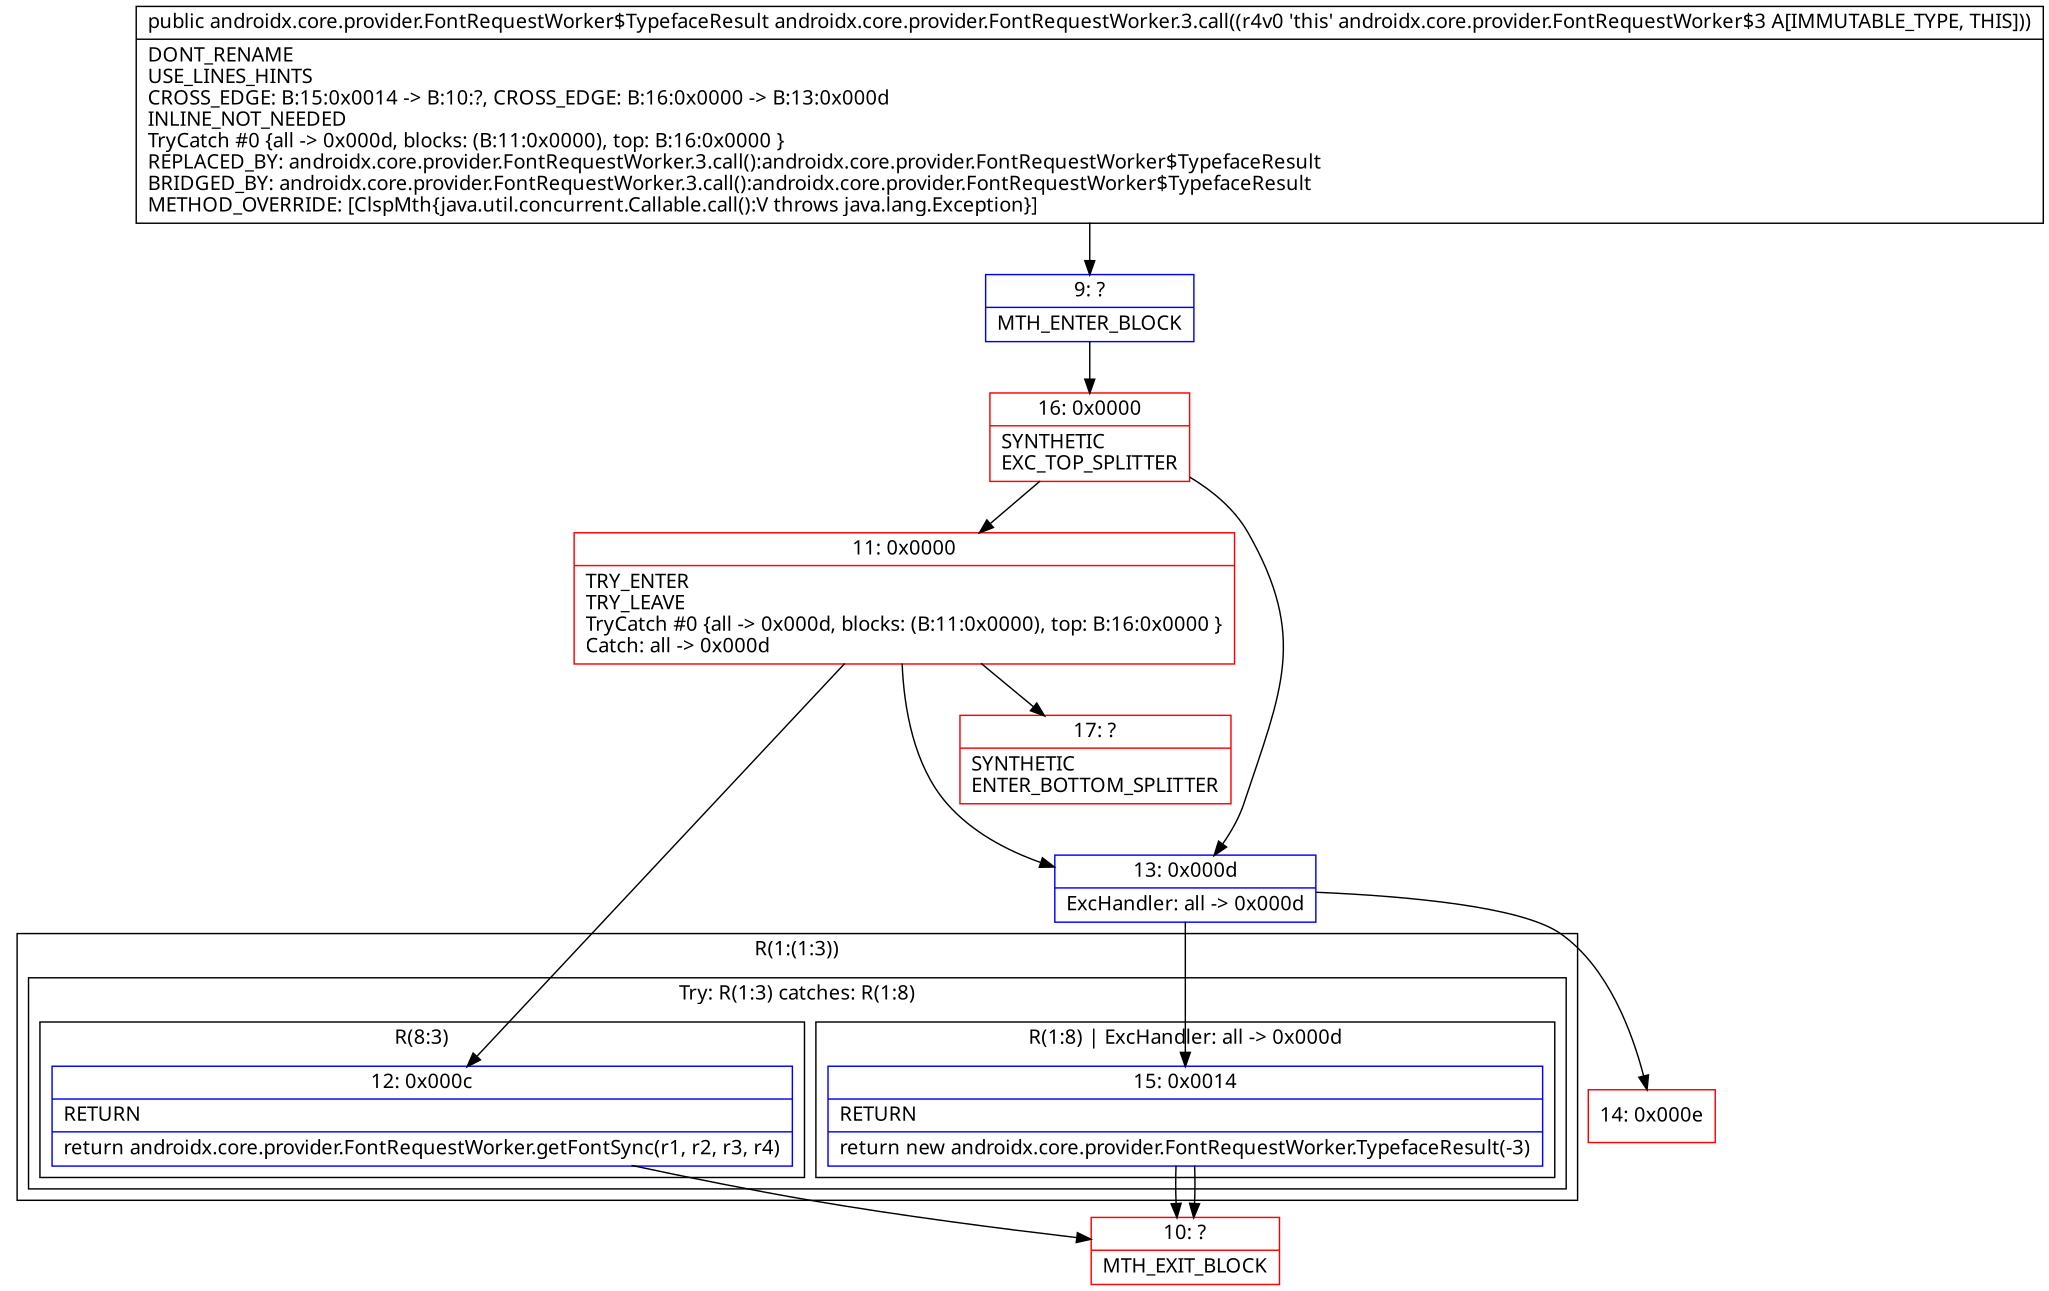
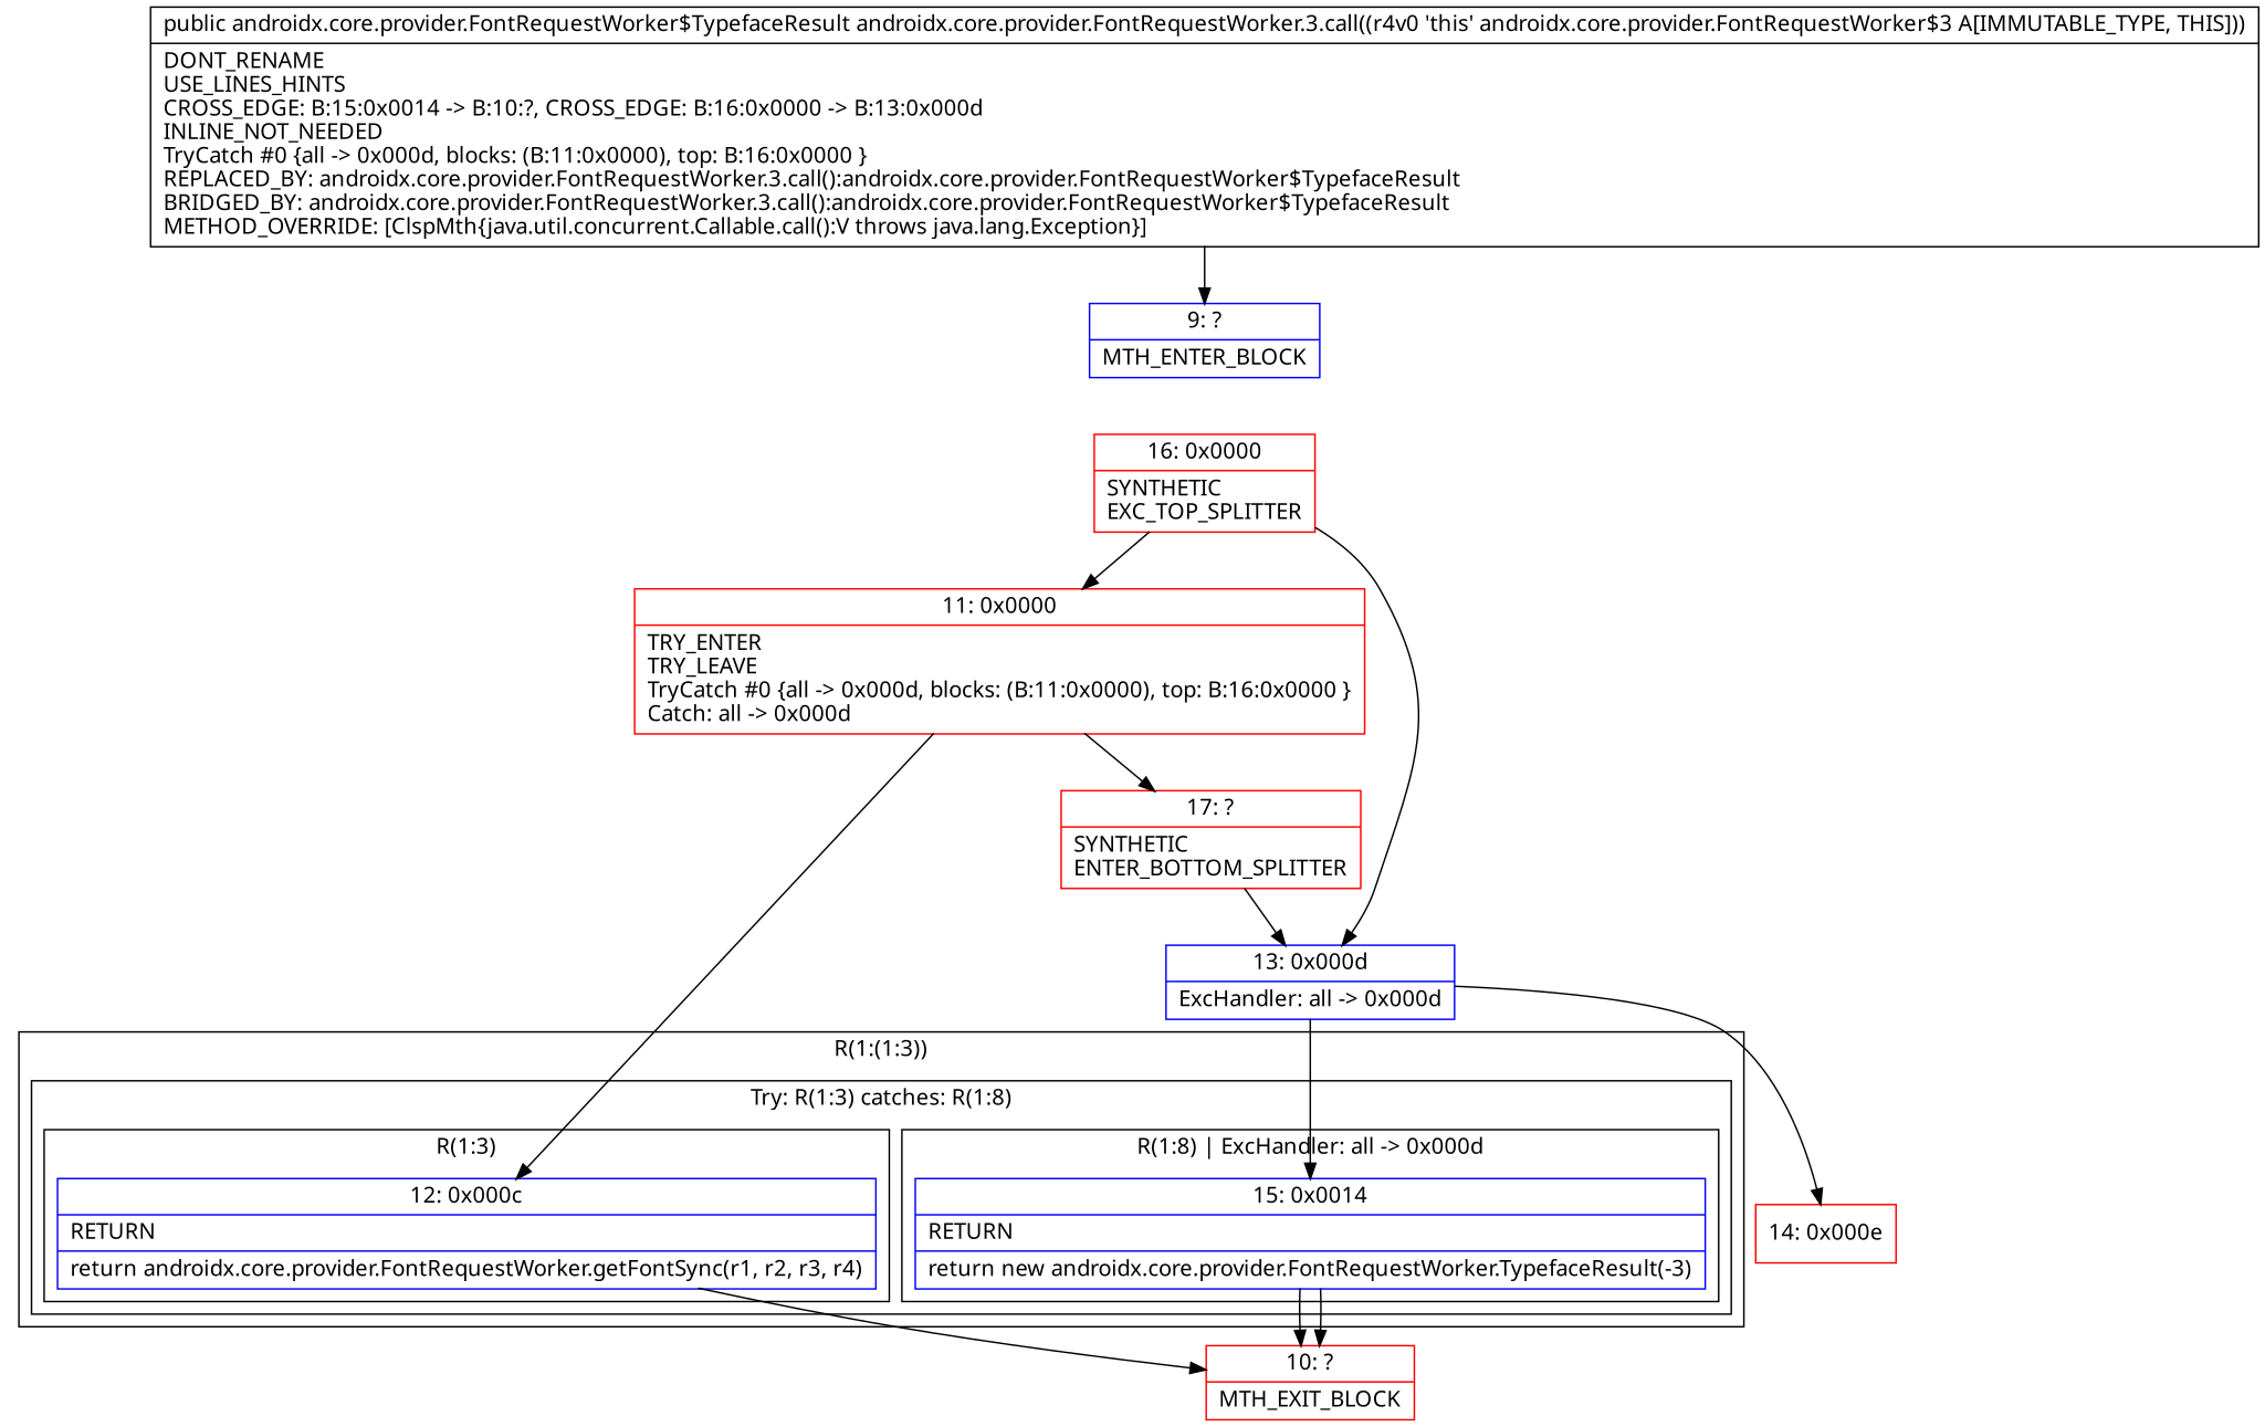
  digraph {
    fontname="Noto Sans"
    node [color=red fontname="Noto Sans" shape=record]
    edge [fontname="Noto Sans"]
    n1 [color=blue label="{12\:\ 0x000c|RETURN\l|return androidx.core.provider.FontRequestWorker.getFontSync(r1, r2, r3, r4)\l}"]
    n2 [color=blue label="{15\:\ 0x0014|RETURN\l|return new androidx.core.provider.FontRequestWorker.TypefaceResult(\-3)\l}"]
    n3 [label="{10\:\ ?|MTH_EXIT_BLOCK\l}"]
    n4 [color=blue label="{9\:\ ?|MTH_ENTER_BLOCK\l}"]
    n5 [label="{16\:\ 0x0000|SYNTHETIC\lEXC_TOP_SPLITTER\l}"]
    n6 [label="{11\:\ 0x0000|TRY_ENTER\lTRY_LEAVE\lTryCatch #0 \{all \-\> 0x000d, blocks: (B:11:0x0000), top: B:16:0x0000 \}\lCatch: all \-\> 0x000d\l}"]
    n7 [color=blue label="{13\:\ 0x000d|ExcHandler: all \-\> 0x000d\l}"]
    n8 [label="{17\:\ ?|SYNTHETIC\lENTER_BOTTOM_SPLITTER\l}"]
    n9 [label="{14\:\ 0x000e}"]
    n10 [label="{public androidx.core.provider.FontRequestWorker$TypefaceResult androidx.core.provider.FontRequestWorker.3.call((r4v0 'this' androidx.core.provider.FontRequestWorker$3 A[IMMUTABLE_TYPE, THIS]))  | DONT_RENAME\lUSE_LINES_HINTS\lCROSS_EDGE: B:15:0x0014 \-\> B:10:?, CROSS_EDGE: B:16:0x0000 \-\> B:13:0x000d\lINLINE_NOT_NEEDED\lTryCatch #0 \{all \-\> 0x000d, blocks: (B:11:0x0000), top: B:16:0x0000 \}\lREPLACED_BY: androidx.core.provider.FontRequestWorker.3.call():androidx.core.provider.FontRequestWorker$TypefaceResult\lBRIDGED_BY: androidx.core.provider.FontRequestWorker.3.call():androidx.core.provider.FontRequestWorker$TypefaceResult\lMETHOD_OVERRIDE: [ClspMth\{java.util.concurrent.Callable.call():V throws java.lang.Exception\}]\l}" color=""]
    subgraph cluster_1 {
      label="R(1:(1:3))"
      subgraph cluster_2 {
        label="Try: R(1:3) catches: R(1:8)"
        subgraph cluster_3 {
-         label="R(8:3)"
+         label="R(1:3)"
          n1
        }
        subgraph cluster_4 {
          label="R(1:8) | ExcHandler: all \-\> 0x000d\l"
          n2
        }
      }
    }
    subgraph cluster_5 {
      label="R(1:8) | ExcHandler: all \-\> 0x000d\l"
    }
    n1 -> n3
    n2 -> n3
    n2 -> n3
-   n4 -> n5
    n5 -> n6
    n5 -> n7
    n6 -> n1
    n6 -> n8
    n7 -> n2
    n7 -> n9
-   n6 -> n7
+   n8 -> n7
    n10 -> n4
  }
